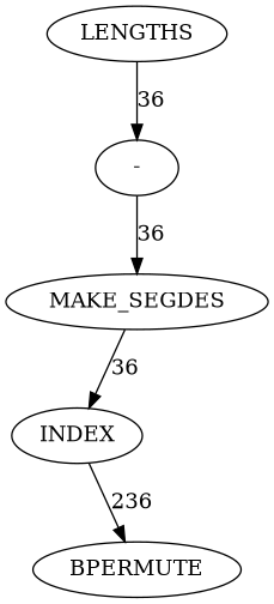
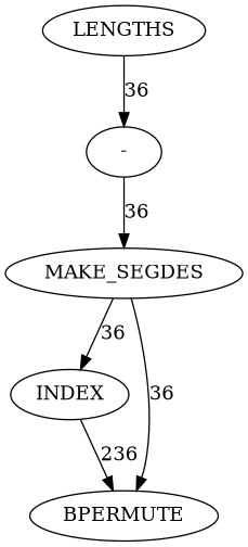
  digraph {
    edge [cost=36]
    n1 [cost=1206 label=MAKE_SEGDES]
    n2 [cost=12376 label=INDEX]
    n3 [cost=4000 label=BPERMUTE]
    n4 [cost=1125 label=LENGTHS]
    n5 [cost=1249 label="-"]
    n1 -> n2 [label=36]
+   n1 -> n3 [label=36]
    n2 -> n3 [cost=232 label=236]
    n4 -> n5 [label=36]
    n5 -> n1 [label=36]
  }
